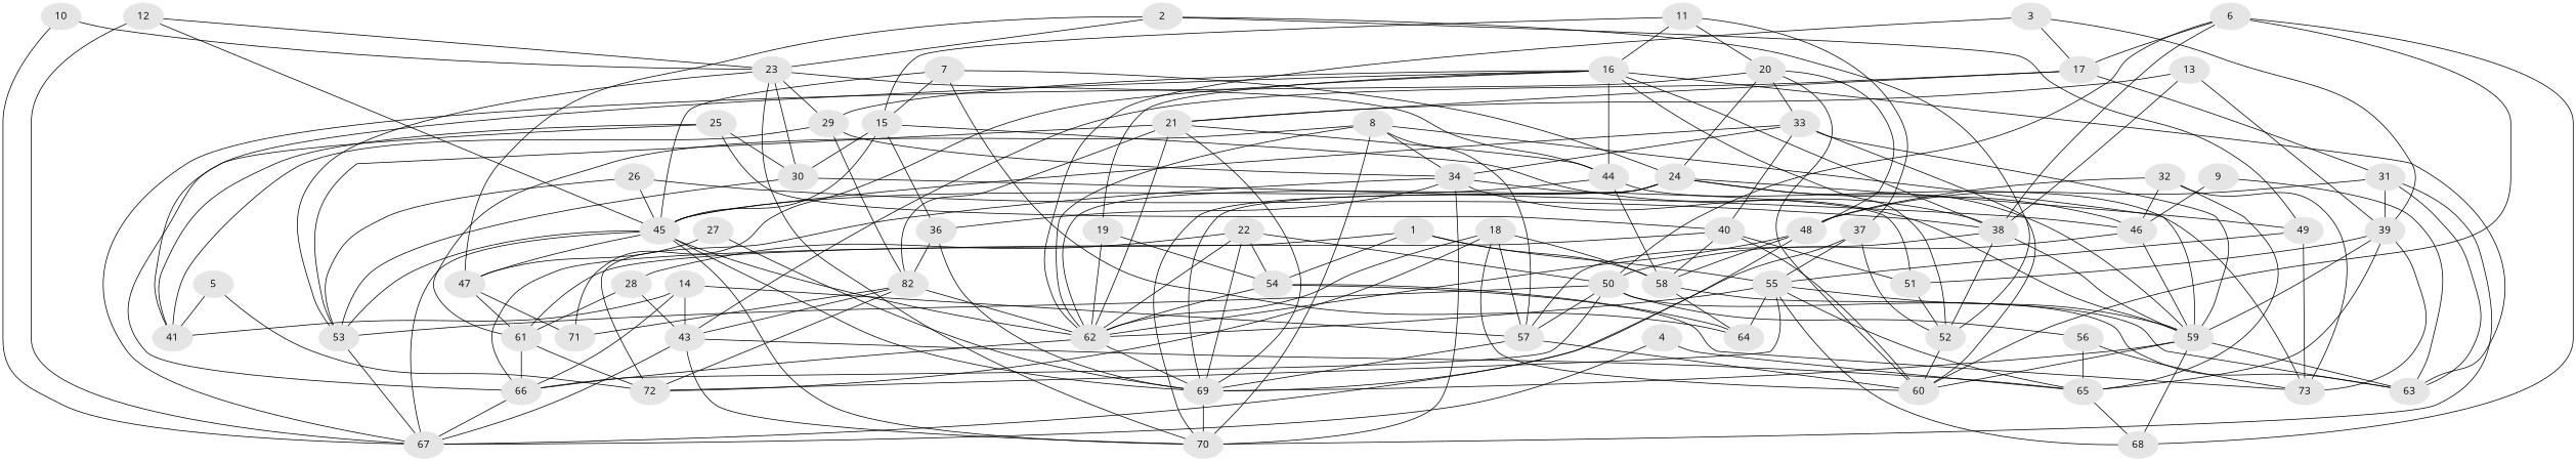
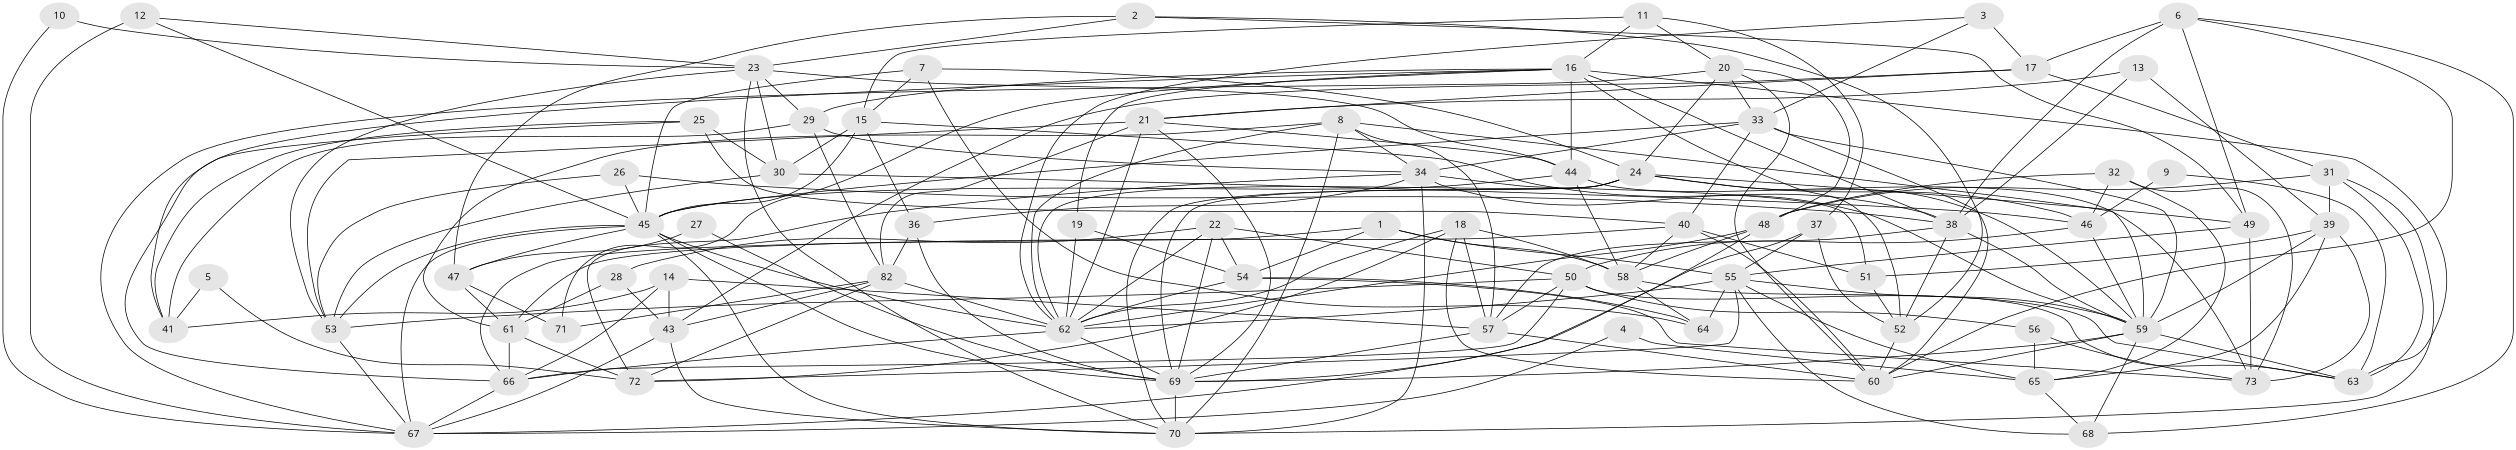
  graph {
    fontname="Open Sans"
    node [color=gray90 fontname="Open Sans" style=filled]
    edge [fontname="Open Sans" weight=1.0]
    1
    54
    55
    58
    66
    62
    64
    73
    65
    72
    68
    59
    63
    67
    2
    23
    47
    49
    52
    70
    30
    29
    44
    53
    61
    71
    60
    3
    17
    39
    21
    43
    31
    51
    69
    4
    5
    41
    6
    38
    50
    57
    56
    7
    15
    24
    45
    36
    46
    8
    34
    9
    10
    11
    16
    20
    37
    19
    33
    48
    12
    13
    n63 [label=82]
    14
    18
    40
    22
    28
    25
    26
    27
    32
    1 -- 54
    1 -- 55
    1 -- 58
    1 -- 66
    54 -- 62
    54 -- 64
    54 -- 73
    55 -- 62
    55 -- 64
    55 -- 65
    55 -- 72
    55 -- 68
    55 -- 59
    58 -- 64
    58 -- 63
    66 -- 67
    62 -- 66
    62 -- 69
    65 -- 68
    59 -- 68
    59 -- 63
    59 -- 60
    59 -- 69
    2 -- 23
    2 -- 47
    2 -- 49
    2 -- 52
    23 -- 70
    23 -- 30
    23 -- 29
    23 -- 44
    23 -- 53
    47 -- 61
    47 -- 71
    49 -- 55
    49 -- 73
    52 -- 60
    30 -- 53
    30 -- 46
    29 -- 41
    29 -- 34
    29 -- n63
    44 -- 58
    44 -- 73
    44 -- 45
    53 -- 67
    61 -- 66
    61 -- 72
    3 -- 62
    3 -- 17
-   3 -- 39
+   3 -- 33
    17 -- 21
    17 -- 43
    17 -- 31
    39 -- 73
    39 -- 65
    39 -- 59
    39 -- 51
    21 -- 62
    21 -- 44
    21 -- 53
    21 -- 69
    21 -- n63
-   43 -- 65
    43 -- 67
    43 -- 70
    31 -- 63
    31 -- 70
    31 -- 39
    31 -- 48
    51 -- 52
    69 -- 70 [weight=2.0]
    4 -- 65
    4 -- 67
    5 -- 72
    5 -- 41
    6 -- 68
    6 -- 60
    6 -- 17
    6 -- 38
-   6 -- 50
+   6 -- 49
    38 -- 59
    38 -- 52
    38 -- 57
    50 -- 66
    50 -- 63
    50 -- 53
    50 -- 57
    50 -- 56
    57 -- 60
    57 -- 69
    56 -- 73
    56 -- 65
    7 -- 64
    7 -- 15
    7 -- 24
    7 -- 45
    15 -- 30
    15 -- 38
    15 -- 45
    15 -- 36
    24 -- 62
    24 -- 59
    24 -- 49
    24 -- 70
    24 -- 69
    24 -- 46
    45 -- 62
    45 -- 67
    45 -- 47
    45 -- 70
    45 -- 53
    45 -- 69
    36 -- 69
    36 -- n63
    46 -- 59
    46 -- 50
    8 -- 62 [weight=2.0]
    8 -- 59
    8 -- 70
    8 -- 61
    8 -- 57
    8 -- 34
    34 -- 72
    34 -- 59 [weight=2.0]
    34 -- 70
    34 -- 51
    34 -- 36
    9 -- 63
    9 -- 46
    10 -- 67
    10 -- 23
    11 -- 15
    11 -- 16
    11 -- 20
    11 -- 37
    16 -- 63
    16 -- 52
    16 -- 29
    16 -- 44
    16 -- 71
    16 -- 41
    16 -- 38
    16 -- 19
    20 -- 67
    20 -- 60
    20 -- 24
    20 -- 33
    20 -- 48
    37 -- 55
    37 -- 52
    37 -- 69
    19 -- 54
    19 -- 62
    33 -- 59
    33 -- 60
    33 -- 45
    33 -- 34
    33 -- 40
    48 -- 58
    48 -- 62
    48 -- 67
    12 -- 67
    12 -- 23
    12 -- 45
    13 -- 39
    13 -- 21
    13 -- 38
    n63 -- 62
    n63 -- 72
    n63 -- 71
    n63 -- 43
    14 -- 66
    14 -- 43
    14 -- 41
    14 -- 57
    18 -- 58
    18 -- 62
    18 -- 72
    18 -- 60
    18 -- 57
    40 -- 58
    40 -- 61
    40 -- 60
    40 -- 51
    22 -- 54
    22 -- 62
    22 -- 69
    22 -- 50
    22 -- 28
    28 -- 61
    28 -- 43
    25 -- 66
    25 -- 30
    25 -- 41
    25 -- 40
    26 -- 53
    26 -- 38
    26 -- 45
    27 -- 47
    27 -- 69
    32 -- 73
    32 -- 65
    32 -- 46
    32 -- 48
  }
